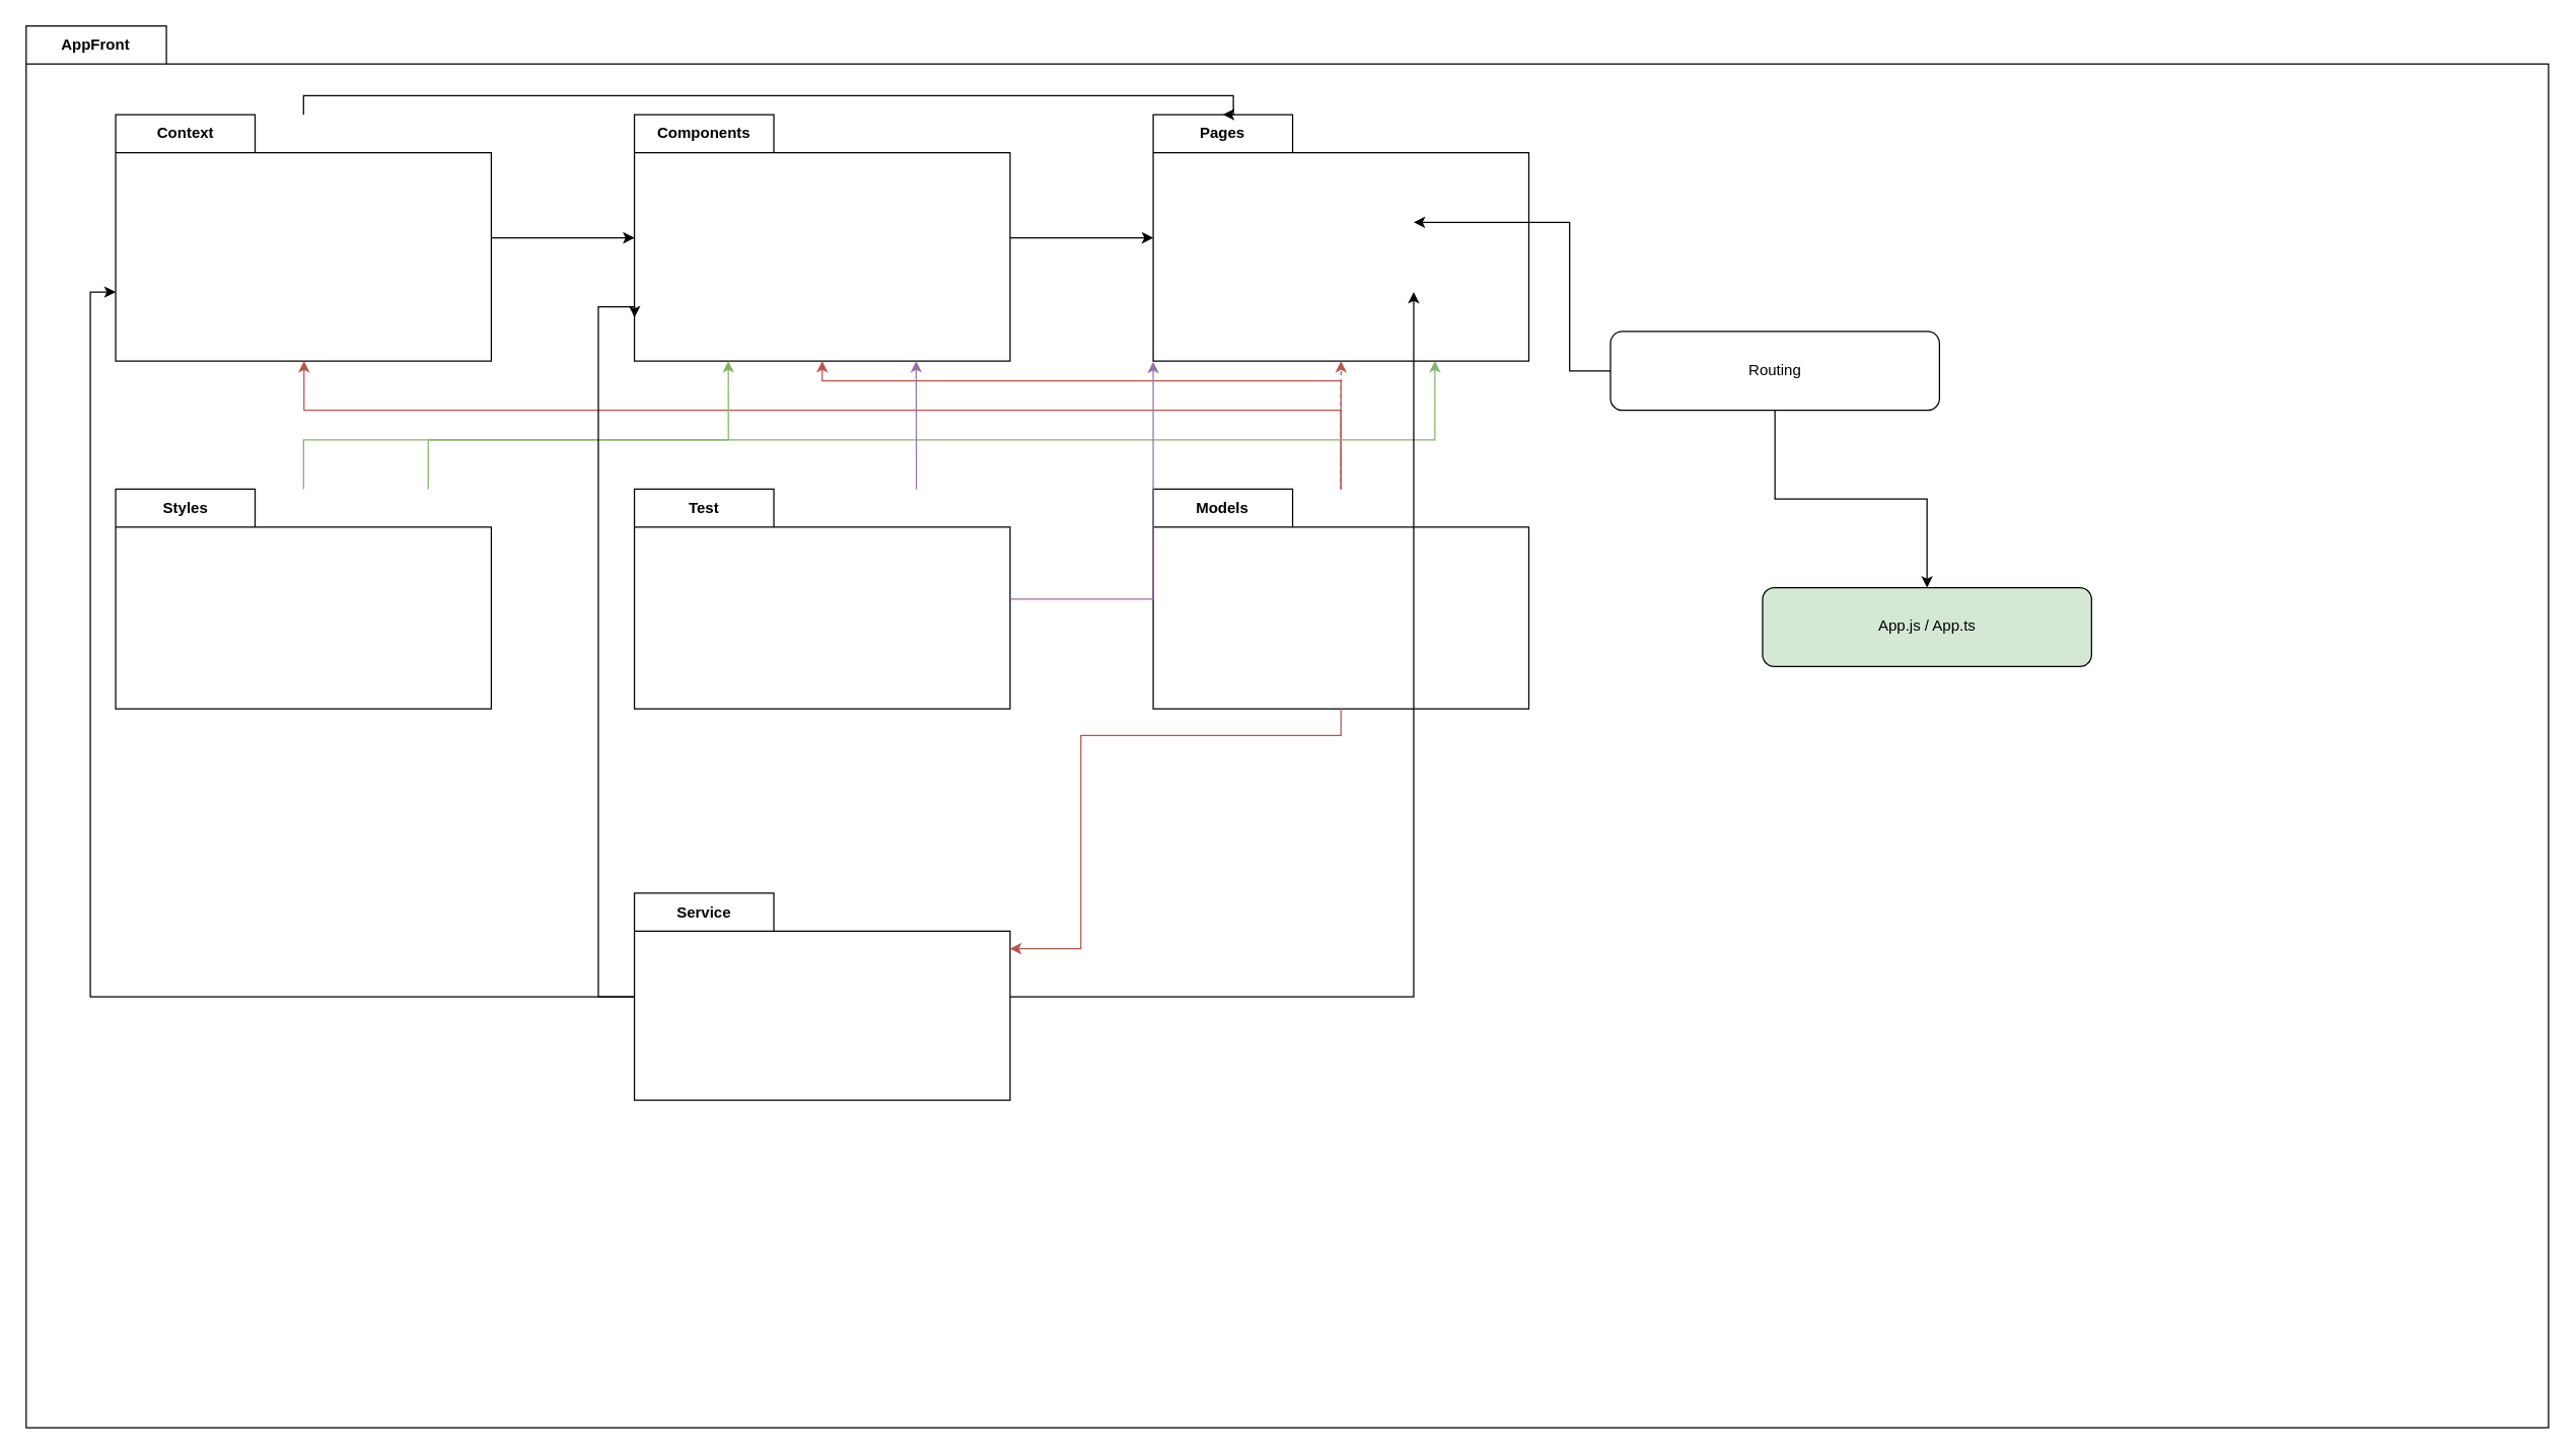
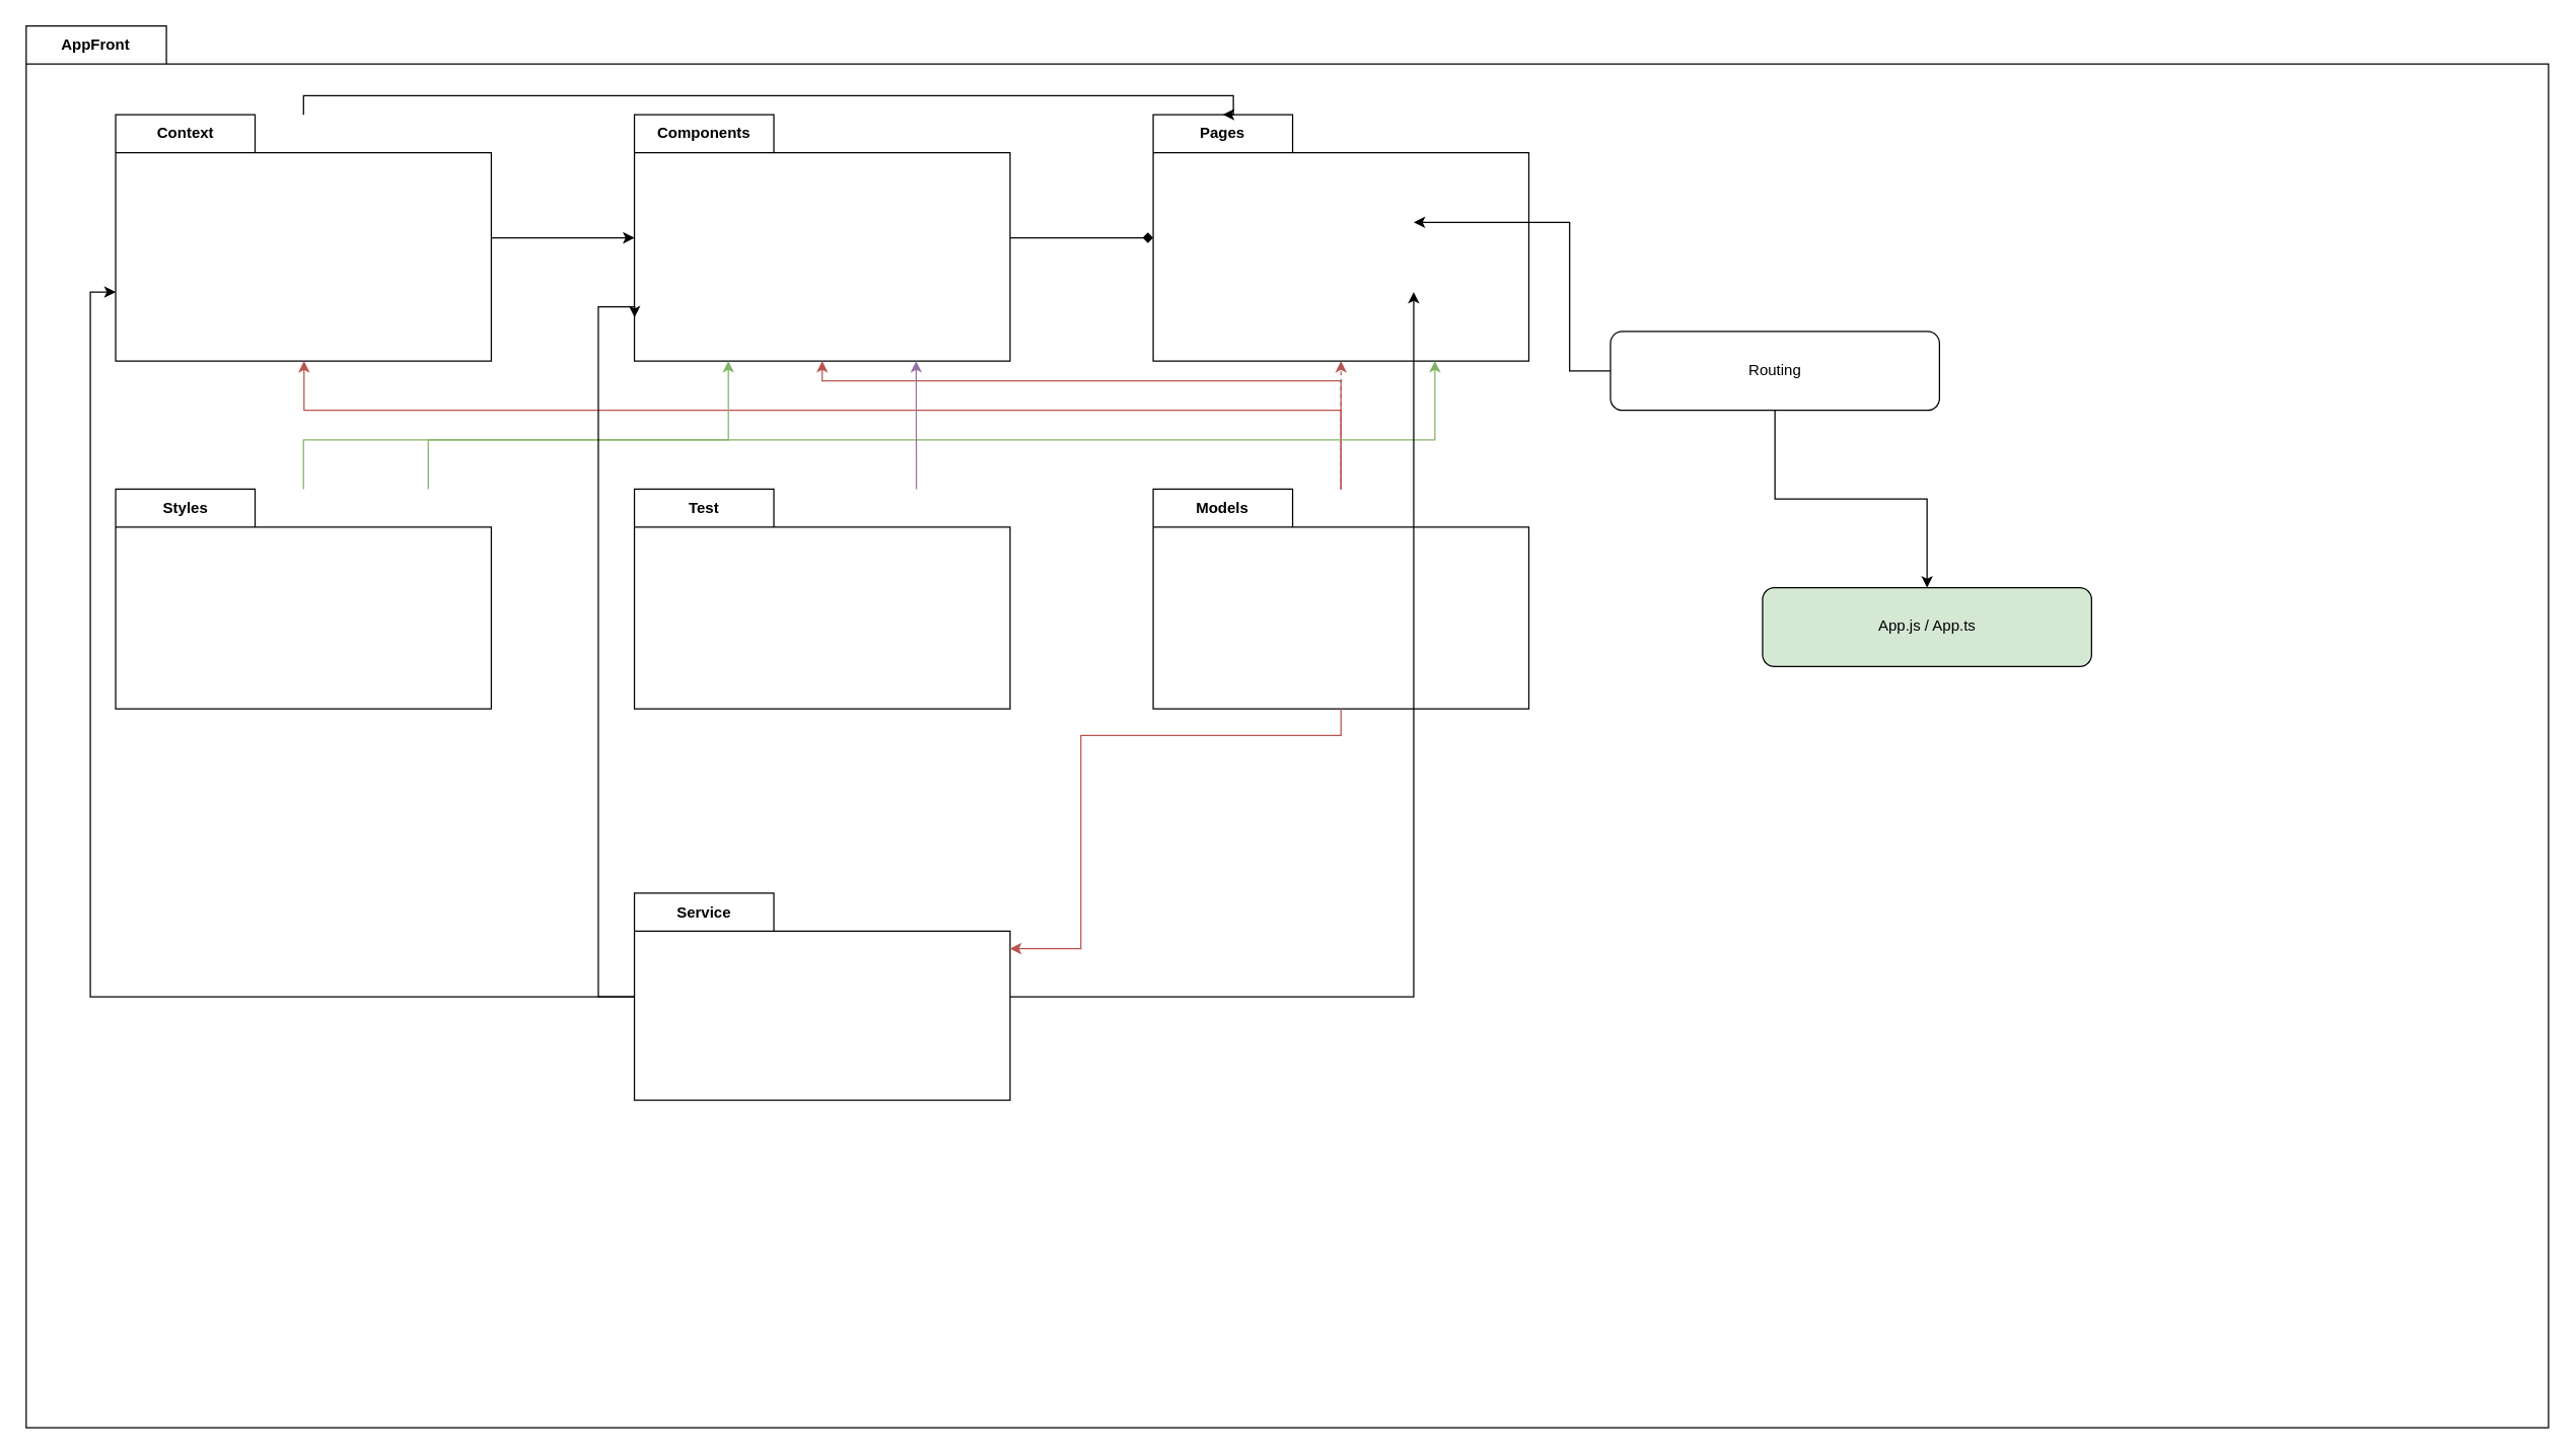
  <mxCell id="0" />
  <mxCell id="1" parent="0" />
  <mxCell id="2" value="AppFront" style="shape=folder;fontStyle=1;tabWidth=110;tabHeight=30;tabPosition=left;html=1;boundedLbl=1;labelInHeader=1;container=1;collapsible=0;whiteSpace=wrap;" vertex="1" parent="1"><mxGeometry x="20" y="20" width="1990" height="1106.21" as="geometry" /></mxCell>
  <mxCell id="3" value="" style="html=1;strokeColor=none;resizeWidth=1;resizeHeight=1;fillColor=none;part=1;connectable=0;allowArrows=0;deletable=0;whiteSpace=wrap;" vertex="1" parent="2"><mxGeometry width="1909.48" height="610.63" relative="1" as="geometry"><mxPoint y="210" as="offset" /></mxGeometry></mxCell>
  <mxCell id="4" style="edgeStyle=orthogonalEdgeStyle;rounded=0;orthogonalLoop=1;jettySize=auto;html=1;" edge="1" parent="2" source="5" target="8"><mxGeometry relative="1" as="geometry" /></mxCell>
  <mxCell id="5" value="Context" style="shape=folder;fontStyle=1;tabWidth=110;tabHeight=30;tabPosition=left;html=1;boundedLbl=1;labelInHeader=1;container=1;collapsible=0;whiteSpace=wrap;" vertex="1" parent="2"><mxGeometry x="70.567" y="70.016" width="296.383" height="194.401" as="geometry" /></mxCell>
  <mxCell id="6" value="" style="html=1;strokeColor=none;resizeWidth=1;resizeHeight=1;fillColor=none;part=1;connectable=0;allowArrows=0;deletable=0;whiteSpace=wrap;" vertex="1" parent="5"><mxGeometry width="90.827" height="136.081" relative="1" as="geometry"><mxPoint y="30" as="offset" /></mxGeometry></mxCell>
- <mxCell id="7" style="edgeStyle=orthogonalEdgeStyle;rounded=0;orthogonalLoop=1;jettySize=auto;html=1;" edge="1" parent="2" source="8" target="10"><mxGeometry relative="1" as="geometry" /></mxCell>
+ <mxCell id="7" style="edgeStyle=orthogonalEdgeStyle;rounded=0;orthogonalLoop=1;jettySize=auto;html=1;endArrow=diamond;" edge="1" parent="2" source="8" target="10"><mxGeometry relative="1" as="geometry" /></mxCell>
  <mxCell id="8" value="Components" style="shape=folder;fontStyle=1;tabWidth=110;tabHeight=30;tabPosition=left;html=1;boundedLbl=1;labelInHeader=1;container=1;collapsible=0;whiteSpace=wrap;" vertex="1" parent="2"><mxGeometry x="479.858" y="70.016" width="296.383" height="194.401" as="geometry" /></mxCell>
  <mxCell id="9" value="" style="html=1;strokeColor=none;resizeWidth=1;resizeHeight=1;fillColor=none;part=1;connectable=0;allowArrows=0;deletable=0;whiteSpace=wrap;" vertex="1" parent="8"><mxGeometry width="90.827" height="136.081" relative="1" as="geometry"><mxPoint y="30" as="offset" /></mxGeometry></mxCell>
  <mxCell id="10" value="Pages" style="shape=folder;fontStyle=1;tabWidth=110;tabHeight=30;tabPosition=left;html=1;boundedLbl=1;labelInHeader=1;container=1;collapsible=0;whiteSpace=wrap;" vertex="1" parent="2"><mxGeometry x="889.149" y="70.016" width="296.383" height="194.401" as="geometry" /></mxCell>
  <mxCell id="11" value="" style="html=1;strokeColor=none;resizeWidth=1;resizeHeight=1;fillColor=none;part=1;connectable=0;allowArrows=0;deletable=0;whiteSpace=wrap;" vertex="1" parent="10"><mxGeometry width="90.827" height="136.081" relative="1" as="geometry"><mxPoint y="30" as="offset" /></mxGeometry></mxCell>
  <mxCell id="12" value="Styles" style="shape=folder;fontStyle=1;tabWidth=110;tabHeight=30;tabPosition=left;html=1;boundedLbl=1;labelInHeader=1;container=1;collapsible=0;whiteSpace=wrap;" vertex="1" parent="2"><mxGeometry x="70.567" y="365.517" width="296.383" height="173.294" as="geometry" /></mxCell>
  <mxCell id="13" value="" style="html=1;strokeColor=none;resizeWidth=1;resizeHeight=1;fillColor=none;part=1;connectable=0;allowArrows=0;deletable=0;whiteSpace=wrap;" vertex="1" parent="12"><mxGeometry width="90.827" height="121.306" relative="1" as="geometry"><mxPoint y="30" as="offset" /></mxGeometry></mxCell>
  <mxCell id="14" value="Test" style="shape=folder;fontStyle=1;tabWidth=110;tabHeight=30;tabPosition=left;html=1;boundedLbl=1;labelInHeader=1;container=1;collapsible=0;whiteSpace=wrap;" vertex="1" parent="2"><mxGeometry x="479.858" y="365.517" width="296.383" height="173.294" as="geometry" /></mxCell>
  <mxCell id="15" value="" style="html=1;strokeColor=none;resizeWidth=1;resizeHeight=1;fillColor=none;part=1;connectable=0;allowArrows=0;deletable=0;whiteSpace=wrap;" vertex="1" parent="14"><mxGeometry width="90.827" height="121.306" relative="1" as="geometry"><mxPoint y="30" as="offset" /></mxGeometry></mxCell>
  <mxCell id="16" style="edgeStyle=orthogonalEdgeStyle;rounded=0;orthogonalLoop=1;jettySize=auto;html=1;shadow=0;fillColor=#f8cecc;strokeColor=#b85450;" edge="1" parent="2" source="17" target="5"><mxGeometry relative="1" as="geometry"><Array as="points"><mxPoint x="1036.819" y="303.301" /><mxPoint x="219.188" y="303.301" /></Array></mxGeometry></mxCell>
  <mxCell id="17" value="Models" style="shape=folder;fontStyle=1;tabWidth=110;tabHeight=30;tabPosition=left;html=1;boundedLbl=1;labelInHeader=1;container=1;collapsible=0;whiteSpace=wrap;" vertex="1" parent="2"><mxGeometry x="889.149" y="365.517" width="296.383" height="173.294" as="geometry" /></mxCell>
  <mxCell id="18" value="" style="html=1;strokeColor=none;resizeWidth=1;resizeHeight=1;fillColor=none;part=1;connectable=0;allowArrows=0;deletable=0;whiteSpace=wrap;" vertex="1" parent="17"><mxGeometry width="90.827" height="121.306" relative="1" as="geometry"><mxPoint y="30" as="offset" /></mxGeometry></mxCell>
  <mxCell id="19" value="Service" style="shape=folder;fontStyle=1;tabWidth=110;tabHeight=30;tabPosition=left;html=1;boundedLbl=1;labelInHeader=1;container=1;collapsible=0;whiteSpace=wrap;" vertex="1" parent="2"><mxGeometry x="479.858" y="684.373" width="296.383" height="163.316" as="geometry" /></mxCell>
  <mxCell id="20" value="" style="html=1;strokeColor=none;resizeWidth=1;resizeHeight=1;fillColor=none;part=1;connectable=0;allowArrows=0;deletable=0;whiteSpace=wrap;" vertex="1" parent="19"><mxGeometry width="90.827" height="114.321" relative="1" as="geometry"><mxPoint y="30" as="offset" /></mxGeometry></mxCell>
  <mxCell id="21" style="edgeStyle=orthogonalEdgeStyle;rounded=0;orthogonalLoop=1;jettySize=auto;html=1;entryX=0.5;entryY=1;entryDx=0;entryDy=0;entryPerimeter=0;fillColor=#f8cecc;strokeColor=#b85450;" edge="1" parent="2" source="17" target="8"><mxGeometry relative="1" as="geometry"><Array as="points"><mxPoint x="1036.819" y="279.97" /><mxPoint x="627.283" y="279.97" /></Array></mxGeometry></mxCell>
  <mxCell id="22" style="edgeStyle=orthogonalEdgeStyle;rounded=0;orthogonalLoop=1;jettySize=auto;html=1;entryX=0.5;entryY=1;entryDx=0;entryDy=0;entryPerimeter=0;fillColor=#f8cecc;strokeColor=#b85450;dashed=1;" edge="1" parent="2" source="17" target="10"><mxGeometry relative="1" as="geometry" /></mxCell>
  <mxCell id="23" style="edgeStyle=orthogonalEdgeStyle;rounded=0;orthogonalLoop=1;jettySize=auto;html=1;entryX=0.25;entryY=1;entryDx=0;entryDy=0;entryPerimeter=0;fillColor=#d5e8d4;strokeColor=#82b366;" edge="1" parent="2" source="12" target="8"><mxGeometry relative="1" as="geometry"><Array as="points"><mxPoint x="219.188" y="326.632" /><mxPoint x="553.739" y="326.632" /></Array></mxGeometry></mxCell>
  <mxCell id="24" style="edgeStyle=orthogonalEdgeStyle;rounded=0;orthogonalLoop=1;jettySize=auto;html=1;entryX=0.75;entryY=1;entryDx=0;entryDy=0;entryPerimeter=0;fillColor=#d5e8d4;strokeColor=#82b366;" edge="1" parent="2" source="12" target="10"><mxGeometry relative="1" as="geometry"><Array as="points"><mxPoint x="317.246" y="326.632" /><mxPoint x="1111.804" y="326.632" /></Array></mxGeometry></mxCell>
  <mxCell id="25" style="edgeStyle=orthogonalEdgeStyle;rounded=0;orthogonalLoop=1;jettySize=auto;html=1;entryX=0.75;entryY=1;entryDx=0;entryDy=0;entryPerimeter=0;fillColor=#e1d5e7;strokeColor=#9673a6;" edge="1" parent="2" source="14" target="8"><mxGeometry relative="1" as="geometry"><Array as="points"><mxPoint x="702.268" y="342.186" /><mxPoint x="702.268" y="342.186" /></Array></mxGeometry></mxCell>
- <mxCell id="26" style="edgeStyle=orthogonalEdgeStyle;rounded=0;orthogonalLoop=1;jettySize=auto;html=1;entryX=0;entryY=0;entryDx=0;entryDy=194.978;entryPerimeter=0;fillColor=#e1d5e7;strokeColor=#9673a6;" edge="1" parent="2" source="14" target="10"><mxGeometry relative="1" as="geometry" /></mxCell>
  <mxCell id="27" style="edgeStyle=orthogonalEdgeStyle;rounded=0;orthogonalLoop=1;jettySize=auto;html=1;" edge="1" parent="2" source="19"><mxGeometry relative="1" as="geometry"><Array as="points"><mxPoint x="451.355" y="766.03" /><mxPoint x="451.355" y="221.643" /></Array><mxPoint x="480" y="230" as="targetPoint" /></mxGeometry></mxCell>
  <mxCell id="28" style="edgeStyle=orthogonalEdgeStyle;rounded=0;orthogonalLoop=1;jettySize=auto;html=1;entryX=0;entryY=0;entryDx=205.532;entryDy=139.985;entryPerimeter=0;" edge="1" parent="2" source="19" target="10"><mxGeometry relative="1" as="geometry" /></mxCell>
  <mxCell id="29" style="edgeStyle=orthogonalEdgeStyle;rounded=0;orthogonalLoop=1;jettySize=auto;html=1;entryX=0;entryY=0;entryDx=0;entryDy=139.985;entryPerimeter=0;" edge="1" parent="2" source="19" target="5"><mxGeometry relative="1" as="geometry" /></mxCell>
  <mxCell id="30" style="edgeStyle=orthogonalEdgeStyle;rounded=0;orthogonalLoop=1;jettySize=auto;html=1;entryX=1;entryY=0.268;entryDx=0;entryDy=0;entryPerimeter=0;fillColor=#f8cecc;strokeColor=#b85450;" edge="1" parent="2" source="17" target="19"><mxGeometry relative="1" as="geometry"><Array as="points"><mxPoint x="1036.819" y="559.941" /><mxPoint x="832.051" y="559.941" /><mxPoint x="832.051" y="727.923" /></Array></mxGeometry></mxCell>
  <mxCell id="31" style="edgeStyle=orthogonalEdgeStyle;rounded=0;orthogonalLoop=1;jettySize=auto;html=1;" edge="1" parent="2" source="32" target="33"><mxGeometry relative="1" as="geometry" /></mxCell>
  <mxCell id="32" value="Routing" style="rounded=1;whiteSpace=wrap;html=1;" vertex="1" parent="2"><mxGeometry x="1249.928" y="241.086" width="259.565" height="62.216" as="geometry" /></mxCell>
  <mxCell id="33" value="App.js / App.ts" style="rounded=1;whiteSpace=wrap;html=1;fillColor=#d5e8d4;" vertex="1" parent="2"><mxGeometry x="1369.928" y="443.287" width="259.565" height="62.216" as="geometry" /></mxCell>
  <mxCell id="34" style="edgeStyle=orthogonalEdgeStyle;rounded=0;orthogonalLoop=1;jettySize=auto;html=1;entryX=0;entryY=0;entryDx=205.532;entryDy=84.993;entryPerimeter=0;" edge="1" parent="2" source="32" target="10"><mxGeometry relative="1" as="geometry" /></mxCell>
  <mxCell id="35" style="edgeStyle=orthogonalEdgeStyle;rounded=0;orthogonalLoop=1;jettySize=auto;html=1;entryX=0;entryY=0;entryDx=55;entryDy=0;entryPerimeter=0;" edge="1" parent="2" source="5" target="10"><mxGeometry relative="1" as="geometry"><Array as="points"><mxPoint x="218.555" y="55.076" /><mxPoint x="952.439" y="55.076" /></Array></mxGeometry></mxCell>
